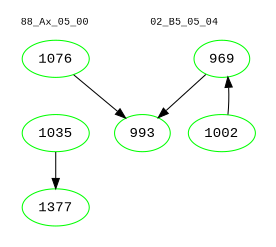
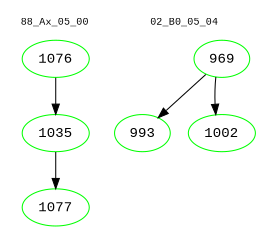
  digraph {
    fontname="Liberation Mono"
    node [color=green fontname="Liberation Mono"]
    edge [color=black fontname="Liberation Mono"]
    n1 [label=1076]
    n2 [label=1035]
-   n3 [label=1377]
+   n3 [label=1077]
    n4 [label=993]
    n5 [label=969]
    n6 [label=1002]
    subgraph cluster_1 {
      color=white
      fontsize=10
      label="88_Ax_05_00"
      n1
      n2
      n3
    }
    subgraph cluster_2 {
      color=white
      fontsize=10
-     label="02_B5_05_04"
+     label="02_B0_05_04"
      n4
      n5
      n6
    }
-   n1 -> n4
+   n1 -> n2
    n2 -> n3
    n5 -> n4
-   n6 -> n5
+   n5 -> n6
  }
